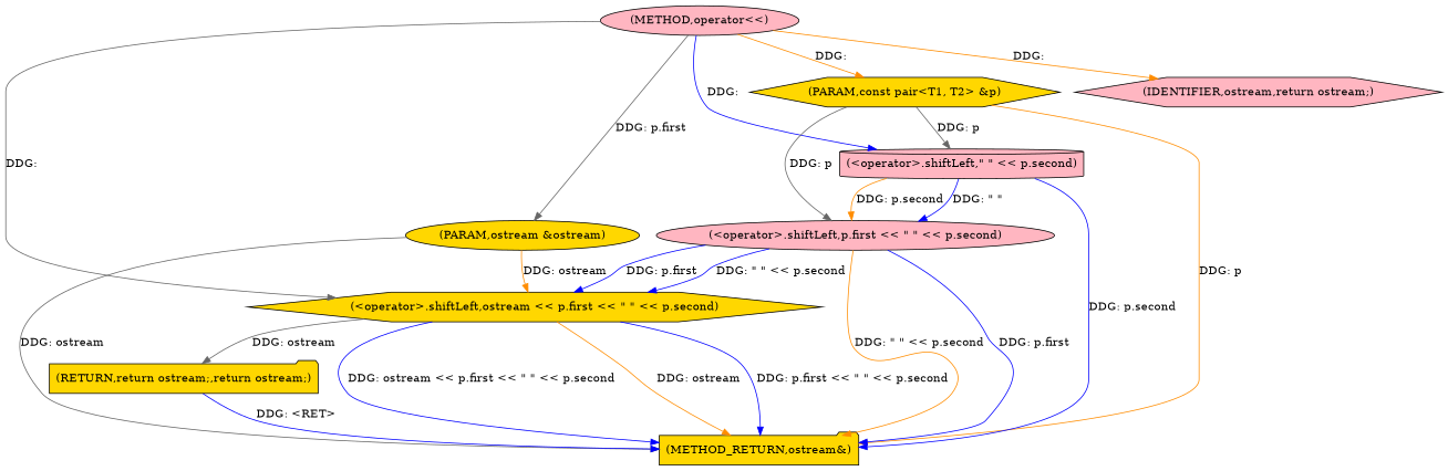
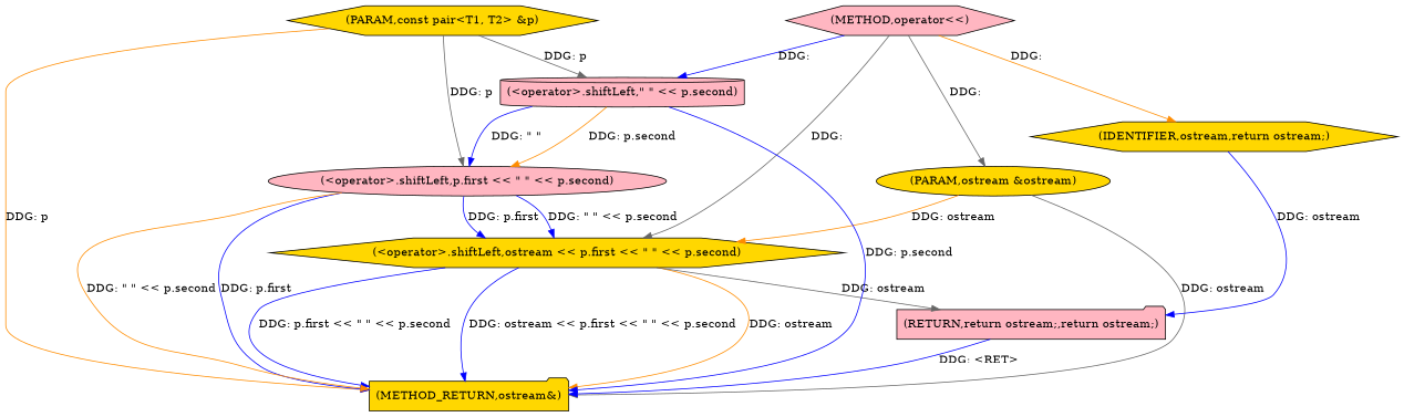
  digraph {
    node [fillcolor=gold shape=ellipse style=filled]
    edge [color=blue]
-   n1 [fillcolor=lightpink label="(METHOD,operator<<)"]
+   n1 [fillcolor=lightpink label="(METHOD,operator<<)" shape=hexagon]
    n2 [label="(PARAM,ostream &ostream)"]
    n3 [label="(PARAM,const pair<T1, T2> &p)" shape=hexagon]
    n4 [label="(<operator>.shiftLeft,ostream << p.first << \" \" << p.second)" shape=hexagon]
-   n5 [fillcolor=lightpink label="(IDENTIFIER,ostream,return ostream;)" shape=hexagon]
+   n5 [label="(IDENTIFIER,ostream,return ostream;)" shape=hexagon]
    n6 [fillcolor=lightpink label="(<operator>.shiftLeft,\" \" << p.second)" shape=cylinder]
    n7 [label="(METHOD_RETURN,ostream&)" shape=folder]
    n8 [fillcolor=lightpink label="(<operator>.shiftLeft,p.first << \" \" << p.second)"]
-   n9 [label="(RETURN,return ostream;,return ostream;)" shape=folder]
-   n1 -> n2 [color=gray40 label="DDG: p.first"]
-   n1 -> n3 [color=darkorange label="DDG: "]
+   n9 [fillcolor=lightpink label="(RETURN,return ostream;,return ostream;)" shape=folder]
+   n1 -> n2 [color=gray40 label="DDG: "]
    n1 -> n4 [color=gray40 label="DDG: "]
    n1 -> n5 [color=darkorange label="DDG: "]
    n1 -> n6 [label="DDG: "]
    n2 -> n4 [color=darkorange label="DDG: ostream"]
    n2 -> n7 [color=gray40 label="DDG: ostream"]
    n3 -> n6 [color=gray40 label="DDG: p"]
    n3 -> n7 [color=darkorange label="DDG: p"]
    n3 -> n8 [color=gray40 label="DDG: p"]
    n4 -> n7 [color=darkorange label="DDG: ostream"]
    n4 -> n7 [label="DDG: p.first << \" \" << p.second"]
    n4 -> n7 [label="DDG: ostream << p.first << \" \" << p.second"]
    n4 -> n9 [color=gray40 label="DDG: ostream"]
+   n5 -> n9 [label="DDG: ostream"]
    n6 -> n7 [label="DDG: p.second"]
    n6 -> n8 [color=darkorange label="DDG: p.second"]
    n6 -> n8 [label="DDG: \" \""]
    n8 -> n4 [label="DDG: p.first"]
    n8 -> n4 [label="DDG: \" \" << p.second"]
    n8 -> n7 [label="DDG: p.first"]
    n8 -> n7 [color=darkorange label="DDG: \" \" << p.second"]
    n9 -> n7 [label="DDG: <RET>"]
  }
